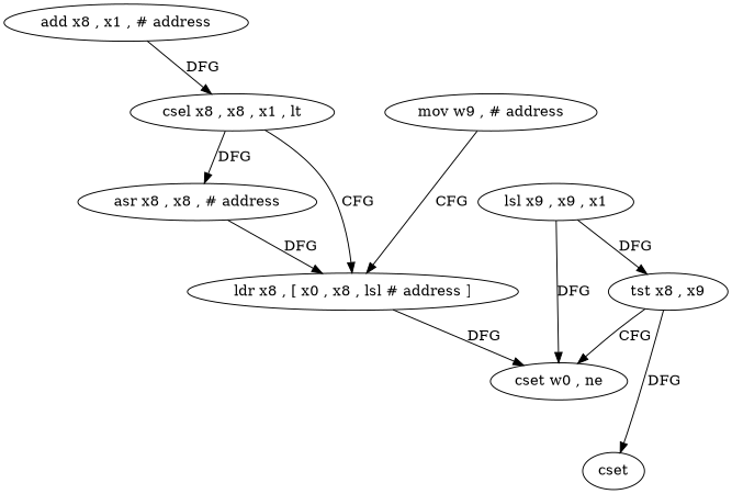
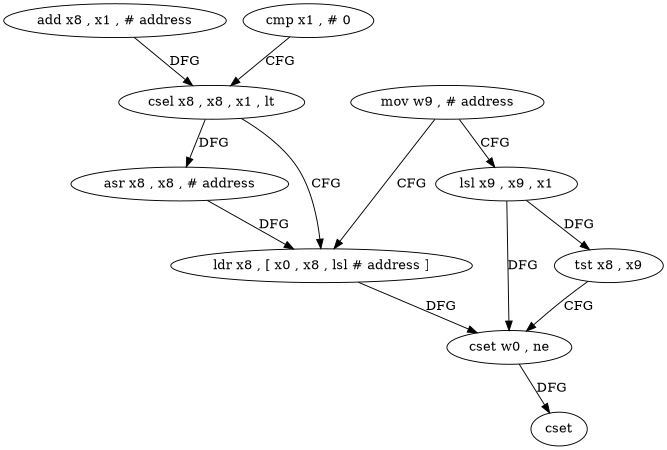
  digraph {
    n1 [label="add x8 , x1 , # address"]
    n2 [label="csel x8 , x8 , x1 , lt"]
+   n3 [label="cmp x1 , # 0"]
    n4 [label="asr x8 , x8 , # address"]
    n5 [label="ldr x8 , [ x0 , x8 , lsl # address ]"]
    n6 [label="cset w0 , ne"]
    n7 [label="mov w9 , # address"]
    n8 [label="lsl x9 , x9 , x1"]
    n9 [label=cset]
    n10 [label="tst x8 , x9"]
    n1 -> n2 [label=DFG]
    n2 -> n4 [label=DFG]
    n2 -> n5 [label=CFG]
+   n3 -> n2 [label=CFG]
    n4 -> n5 [label=DFG]
    n5 -> n6 [label=DFG]
-   n10 -> n9 [label=DFG]
+   n6 -> n9 [label=DFG]
    n7 -> n5 [label=CFG]
+   n7 -> n8 [label=CFG]
    n8 -> n6 [label=DFG]
    n8 -> n10 [label=DFG]
    n10 -> n6 [label=CFG]
  }
